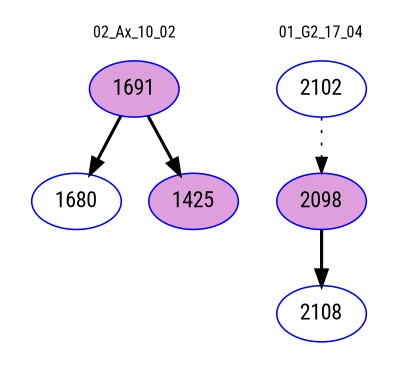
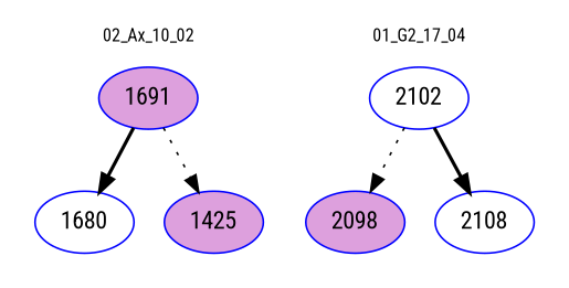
  digraph {
    fontname="Roboto Condensed"
    node [color=blue fillcolor=plum fontname="Roboto Condensed" style=filled]
    edge [color=black fontname="Roboto Condensed" style=bold]
    n1 [label=1691]
    n2 [fillcolor=white label=1680]
    n3 [label=1425]
    n4 [fillcolor=white label=2102]
    n5 [label=2098]
    n6 [fillcolor=white label=2108]
    subgraph cluster_1 {
      color=white
      fontsize=10
      label="02_Ax_10_02"
      n1
      n2
      n3
    }
    subgraph cluster_2 {
      color=white
      fontsize=10
      label="01_G2_17_04"
      n4
      n5
      n6
    }
    n1 -> n2
-   n1 -> n3
+   n1 -> n3 [style=dotted]
    n4 -> n5 [style=dotted]
-   n5 -> n6
+   n4 -> n6
  }
